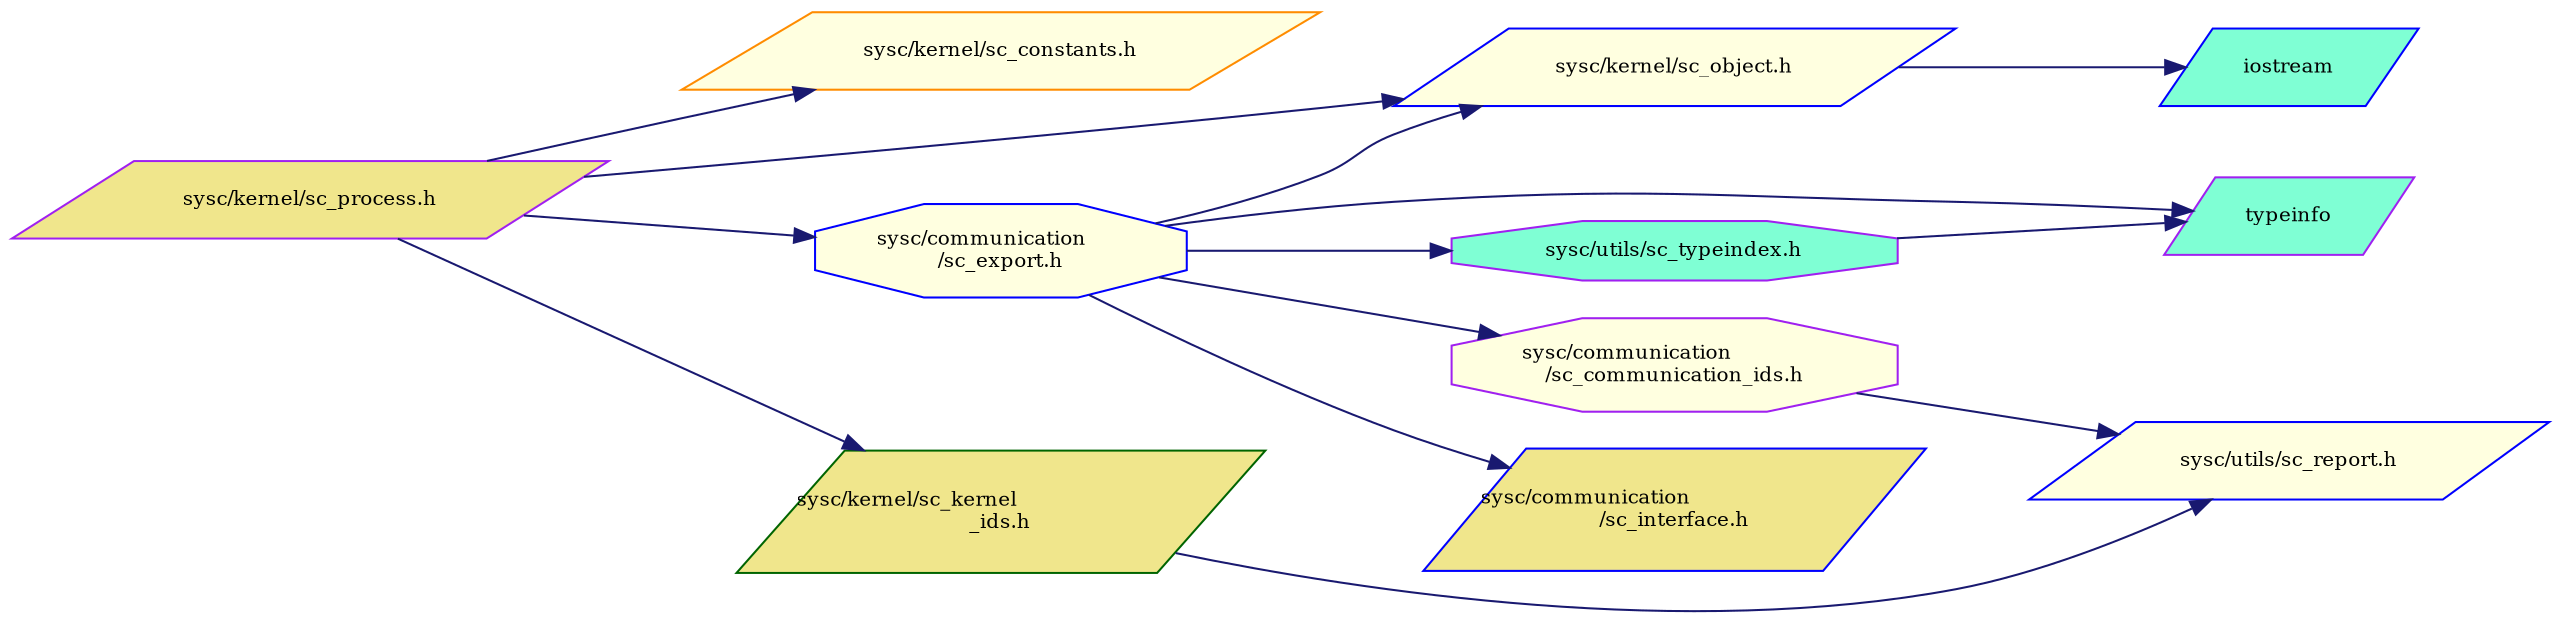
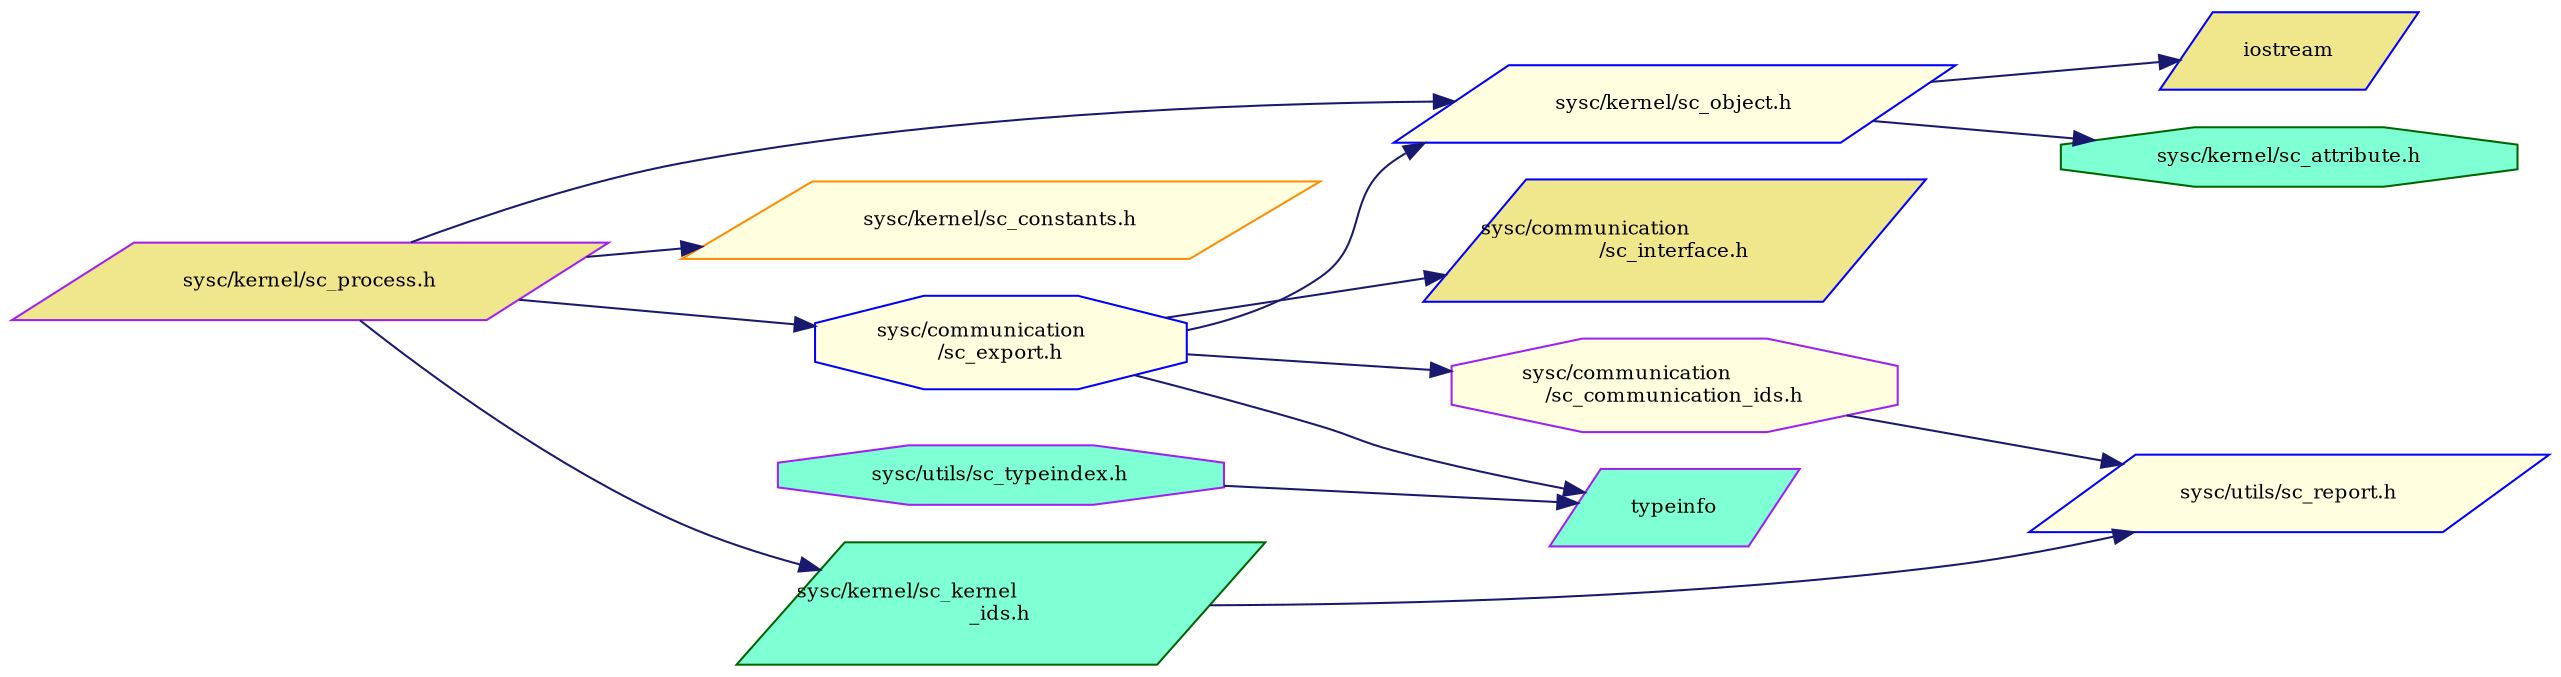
  digraph {
    fontname="DejaVu Serif"
    rankdir=LR
    node [color=blue fillcolor=lightyellow fontname="DejaVu Serif" fontsize=10 shape=parallelogram style=filled]
    edge [color=midnightblue fontname="DejaVu Serif" fontsize=10 labelfontname=FreeSans labelfontsize=10 style=solid]
    n1 [color=purple fillcolor=khaki fontcolor=black height=0.2 label="sysc/kernel/sc_process.h" width=0.4]
    n2 [color=darkorange height=0.2 label="sysc/kernel/sc_constants.h" width=0.4]
    n3 [height=0.2 label="sysc/kernel/sc_object.h" width=0.4]
-   n4 [color=darkgreen fillcolor=khaki height=0.2 label="sysc/kernel/sc_kernel\l_ids.h" width=0.4]
+   n4 [color=darkgreen fillcolor=aquamarine height=0.2 label="sysc/kernel/sc_kernel\l_ids.h" width=0.4]
    n5 [height=0.2 label="sysc/communication\l/sc_export.h" shape=octagon width=0.4]
-   n7 [fillcolor=aquamarine height=0.2 label=iostream width=0.4]
+   n6 [color=darkgreen fillcolor=aquamarine height=0.2 label="sysc/kernel/sc_attribute.h" shape=octagon width=0.4]
+   n7 [fillcolor=khaki height=0.2 label=iostream width=0.4]
    n8 [height=0.2 label="sysc/utils/sc_report.h" width=0.4]
    n9 [color=purple fillcolor=aquamarine height=0.2 label=typeinfo width=0.4]
    n10 [color=purple height=0.2 label="sysc/communication\l/sc_communication_ids.h" shape=octagon width=0.4]
    n11 [fillcolor=khaki height=0.2 label="sysc/communication\l/sc_interface.h" width=0.4]
    n12 [color=purple fillcolor=aquamarine height=0.2 label="sysc/utils/sc_typeindex.h" shape=octagon width=0.4]
    n1 -> n2
    n1 -> n3
    n1 -> n4
    n1 -> n5
+   n3 -> n6
    n3 -> n7
    n4 -> n8
    n5 -> n3
    n5 -> n9
    n5 -> n10
    n5 -> n11
-   n5 -> n12
    n10 -> n8
    n12 -> n9
  }
